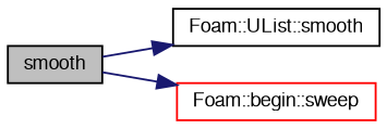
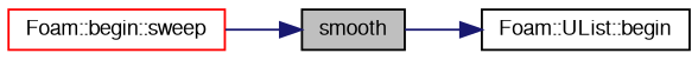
  digraph {
    rankdir=LR
    node [color=black fontname=FreeSans fontsize=10 shape=record]
    edge [color=midnightblue fontname=FreeSans fontsize=10 labelfontname=FreeSans labelfontsize=10 style=solid]
    n1 [fillcolor=grey75 fontcolor=black height=0.2 label=smooth style=filled width=0.4]
-   n2 [height=0.2 label="Foam::UList::smooth" width=0.4]
+   n2 [height=0.2 label="Foam::UList::begin" width=0.4]
    n3 [color=red height=0.2 label="Foam::begin::sweep" width=0.4]
    n1 -> n2
-   n1 -> n3
+   n3 -> n1
  }
